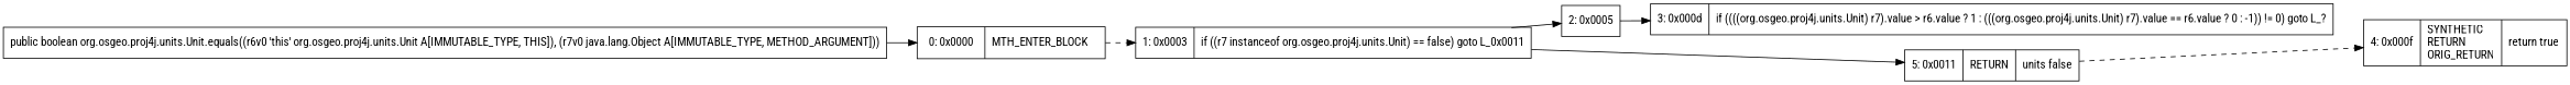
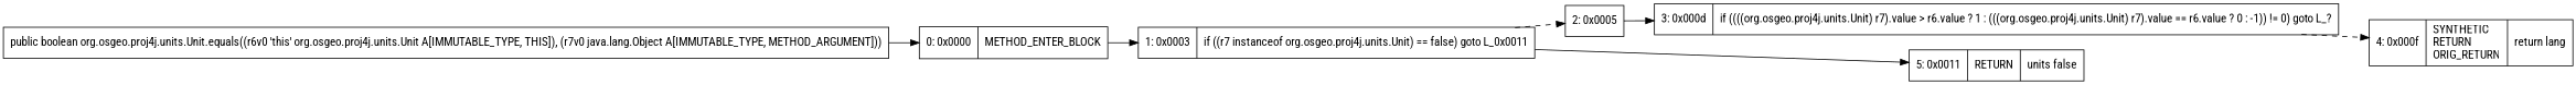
  digraph {
    fontname="Roboto Condensed"
    rankdir=LR
    node [fontname="Roboto Condensed" shape=record]
    edge [fontname="Roboto Condensed"]
-   n1 [label="{0\:\ 0x0000|MTH_ENTER_BLOCK\l}"]
+   n1 [label="{0\:\ 0x0000|METHOD_ENTER_BLOCK\l}"]
    n2 [label="{1\:\ 0x0003|if ((r7 instanceof org.osgeo.proj4j.units.Unit) == false) goto L_0x0011\l}"]
    n3 [label="{2\:\ 0x0005}"]
    n4 [label="{5\:\ 0x0011|RETURN\l|units false\l}"]
    n5 [label="{3\:\ 0x000d|if ((((org.osgeo.proj4j.units.Unit) r7).value \> r6.value ? 1 : (((org.osgeo.proj4j.units.Unit) r7).value == r6.value ? 0 : \-1)) != 0) goto L_?\l}"]
-   n6 [label="{4\:\ 0x000f|SYNTHETIC\lRETURN\lORIG_RETURN\l|return true\l}"]
+   n6 [label="{4\:\ 0x000f|SYNTHETIC\lRETURN\lORIG_RETURN\l|return lang\l}"]
    n7 [label="{public boolean org.osgeo.proj4j.units.Unit.equals((r6v0 'this' org.osgeo.proj4j.units.Unit A[IMMUTABLE_TYPE, THIS]), (r7v0 java.lang.Object A[IMMUTABLE_TYPE, METHOD_ARGUMENT])) }"]
-   n1 -> n2 [style=dashed]
-   n2 -> n3 [style=solid]
+   n1 -> n2
+   n2 -> n3 [style=dashed]
    n2 -> n4
    n3 -> n5
-   n4 -> n6 [style=dashed]
+   n5 -> n6 [style=dashed]
    n7 -> n1
  }
